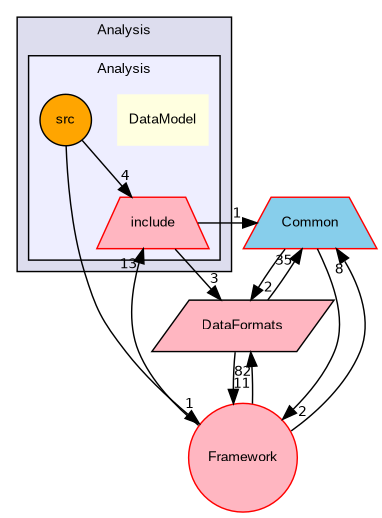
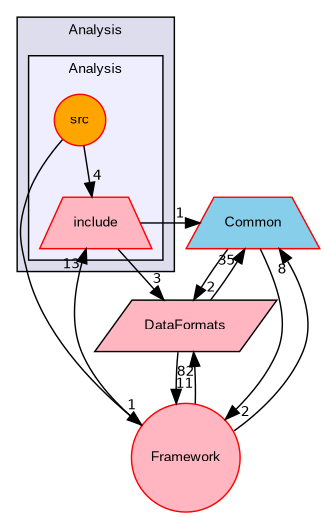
  digraph {
    compound=true
    fontname="Liberation Sans"
    node [fillcolor=lightpink fontname="Liberation Sans" fontsize=10 shape=trapezium style=filled color=red]
    edge [fontname="Liberation Sans" headlabel=1 labeldistance=1.5 labelfontname=Helvetica labelfontsize=10]
-   n1 [fillcolor=lightyellow label=DataModel shape=plaintext color=""]
    n2 [label=include]
-   n3 [color=black fillcolor=orange label=src shape=circle]
+   n3 [fillcolor=orange label=src shape=circle]
    n4 [fillcolor=skyblue label=Common]
    n5 [color=black label=DataFormats shape=parallelogram]
    n6 [label=Framework shape=circle]
    subgraph cluster_1 {
      bgcolor="#ddddee"
      fontsize=10
      label=Analysis
      pencolor=black
      subgraph cluster_2 {
        bgcolor="#eeeeff"
        fontsize=10
        label=Analysis
        pencolor=black
-       n1
        n2
        n3
      }
    }
    n2 -> n4
    n2 -> n5 [headlabel=3]
    n3 -> n2 [headlabel=4]
    n3 -> n6
    n4 -> n5 [headlabel=2]
    n4 -> n6 [headlabel=2]
    n5 -> n4 [headlabel=35]
    n5 -> n6 [headlabel=11]
    n6 -> n2 [headlabel=13]
    n6 -> n4 [headlabel=8]
    n6 -> n5 [headlabel=82]
  }
